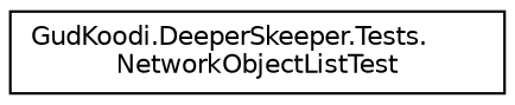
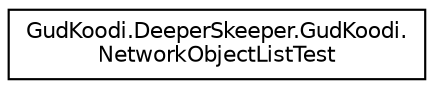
  digraph {
    rankdir=LR
-   n1 [color=black fillcolor=white fontname=Helvetica fontsize=10 height=0.2 label="GudKoodi.DeeperSkeeper.Tests.\lNetworkObjectListTest" shape=record style=filled width=0.4]
+   n1 [color=black fillcolor=white fontname=Helvetica fontsize=10 height=0.2 label="GudKoodi.DeeperSkeeper.GudKoodi.\lNetworkObjectListTest" shape=record style=filled width=0.4]
  }
